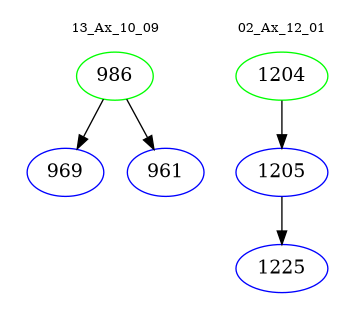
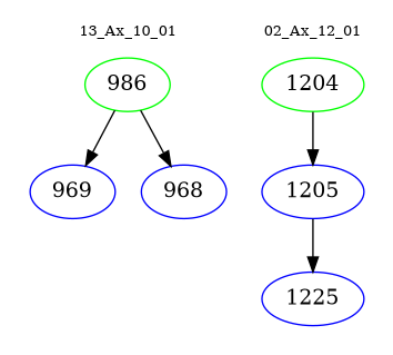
  digraph {
    node [color=blue]
    edge [arrowhead=normal color=black]
    n1 [color=green label=986]
    n2 [label=969]
-   n3 [label=961]
+   n3 [label=968]
    n4 [color=green label=1204]
    n5 [label=1205]
    n6 [label=1225]
    subgraph cluster_1 {
      color=white
      fontsize=10
-     label="13_Ax_10_09"
+     label="13_Ax_10_01"
      n1
      n2
      n3
    }
    subgraph cluster_2 {
      color=white
      fontsize=10
      label="02_Ax_12_01"
      n4
      n5
      n6
    }
    n1 -> n2
    n1 -> n3
    n4 -> n5
    n5 -> n6
  }
